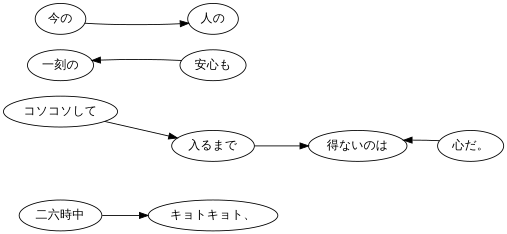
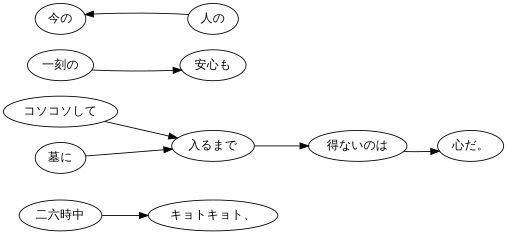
  digraph {
    fontname="Liberation Sans"
    rankdir=LR
    node [fontname="Liberation Sans"]
    edge [fontname="Liberation Sans"]
    n1 [label="二六時中"]
    n2 [label="キョトキョト、"]
    n3 [label="得ないのは"]
    n4 [label="心だ。"]
    n5 [label="コソコソして"]
    n6 [label="入るまで"]
+   n7 [label="墓に"]
    n8 [label="一刻の"]
    n9 [label="安心も"]
    n10 [label="今の"]
    n11 [label="人の"]
    n1 -> n2
-   n4 -> n3
+   n3 -> n4
    n5 -> n6
    n6 -> n3
-   n9 -> n8
-   n10 -> n11
+   n7 -> n6
+   n8 -> n9
+   n11 -> n10
  }
